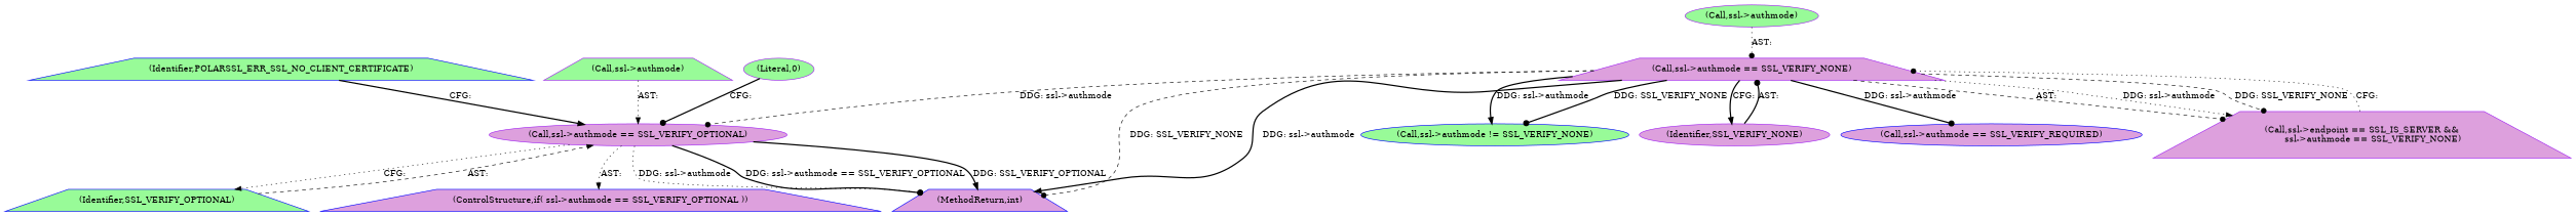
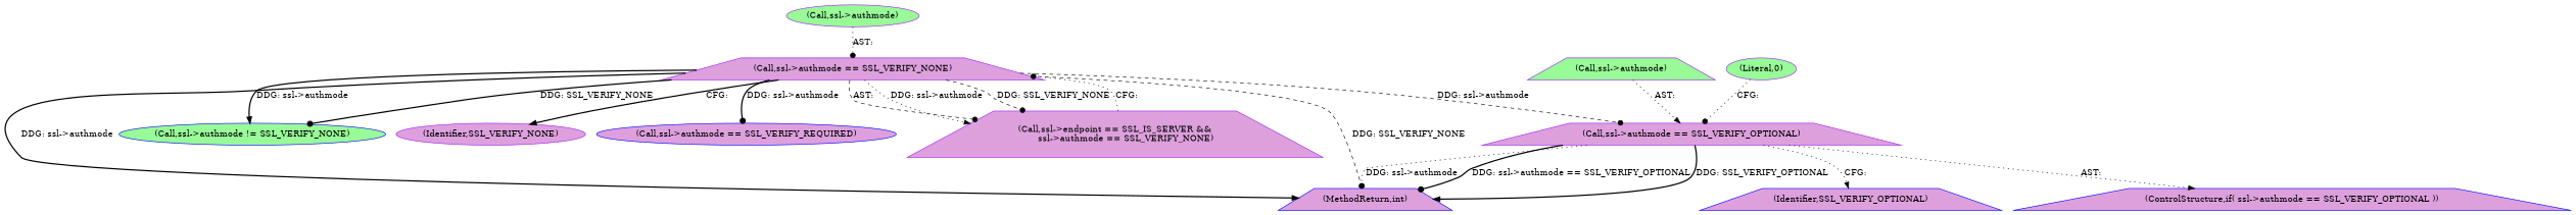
  digraph {
    node [color=purple fillcolor=plum shape=trapezium style=filled]
    edge [arrowhead=dot style=bold]
-   n1 [label="(Call,ssl->authmode == SSL_VERIFY_OPTIONAL)" shape=ellipse]
-   n2 [color=blue fillcolor=palegreen label="(Identifier,SSL_VERIFY_OPTIONAL)"]
+   n1 [label="(Call,ssl->authmode == SSL_VERIFY_OPTIONAL)"]
+   n2 [color=blue label="(Identifier,SSL_VERIFY_OPTIONAL)"]
    n3 [color=blue label="(ControlStructure,if( ssl->authmode == SSL_VERIFY_OPTIONAL ))"]
    n4 [color=blue label="(MethodReturn,int)"]
    n5 [label="(Call,ssl->authmode == SSL_VERIFY_NONE)"]
    n6 [color=blue fillcolor=palegreen label="(Call,ssl->authmode != SSL_VERIFY_NONE)" shape=ellipse]
    n7 [label="(Identifier,SSL_VERIFY_NONE)" shape=ellipse]
    n8 [color=blue label="(Call,ssl->authmode == SSL_VERIFY_REQUIRED)" shape=ellipse]
    n9 [label="(Call,ssl->endpoint == SSL_IS_SERVER &&\n        ssl->authmode == SSL_VERIFY_NONE)"]
    n10 [fillcolor=palegreen label="(Call,ssl->authmode)" shape=ellipse]
-   n11 [color=blue fillcolor=palegreen label="(Identifier,POLARSSL_ERR_SSL_NO_CLIENT_CERTIFICATE)"]
    n12 [fillcolor=palegreen label="(Call,ssl->authmode)"]
    n13 [fillcolor=palegreen label="(Literal,0)" shape=ellipse]
    n1 -> n2 [arrowhead=normal label="CFG: " style=dotted]
    n1 -> n3 [arrowhead=normal label="AST: " style=dotted]
    n1 -> n4 [label="DDG: ssl->authmode" style=dotted]
    n1 -> n4 [label="DDG: ssl->authmode == SSL_VERIFY_OPTIONAL"]
    n1 -> n4 [arrowhead=normal label="DDG: SSL_VERIFY_OPTIONAL"]
-   n2 -> n1 [arrowhead=normal label="AST: " style=dashed]
    n5 -> n1 [label="DDG: ssl->authmode" style=dashed]
    n5 -> n4 [label="DDG: SSL_VERIFY_NONE" style=dashed]
    n5 -> n4 [arrowhead=normal label="DDG: ssl->authmode"]
    n5 -> n6 [arrowhead=normal label="DDG: ssl->authmode"]
    n5 -> n6 [label="DDG: SSL_VERIFY_NONE"]
    n5 -> n7 [arrowhead=normal label="CFG: "]
    n5 -> n8 [label="DDG: ssl->authmode"]
    n5 -> n9 [label="AST: " style=dashed]
    n5 -> n9 [arrowhead=normal label="DDG: ssl->authmode" style=dotted]
    n5 -> n9 [label="DDG: SSL_VERIFY_NONE" style=dashed]
-   n7 -> n5 [label="AST: "]
    n9 -> n5 [label="CFG: " style=dotted]
    n10 -> n5 [label="AST: " style=dotted]
-   n11 -> n1 [arrowhead=normal label="CFG: "]
    n12 -> n1 [arrowhead=normal label="AST: " style=dotted]
-   n13 -> n1 [label="CFG: "]
+   n13 -> n1 [label="CFG: " style=dotted]
  }
